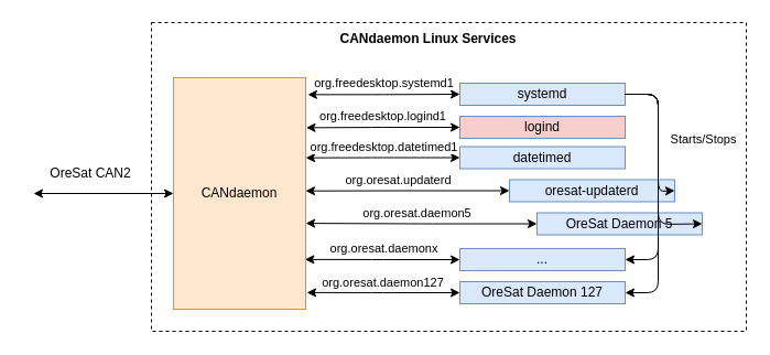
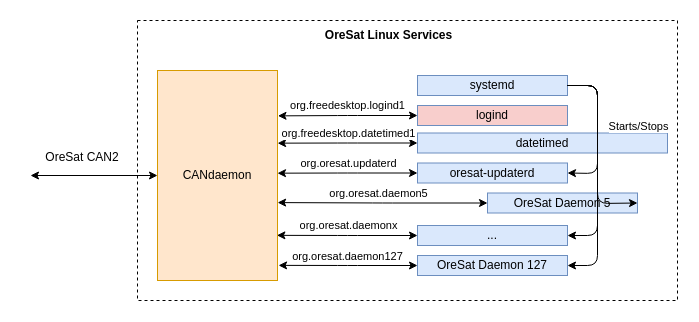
  <mxCell id="0" />
  <mxCell id="1" parent="0" />
  <mxCell id="2" value="" style="rounded=0;whiteSpace=wrap;html=1;dashed=1;" parent="1" vertex="1"><mxGeometry x="137" y="20" width="540" height="280" as="geometry" /></mxCell>
  <mxCell id="3" value="OreSat CAN2" style="text;html=1;strokeColor=none;fillColor=none;align=center;verticalAlign=middle;whiteSpace=wrap;rounded=0;" parent="1" vertex="1"><mxGeometry x="37" y="132.5" width="90" height="48" as="geometry" /></mxCell>
- <mxCell id="4" value="&lt;b&gt;CANdaemon Linux Services&lt;/b&gt;" style="text;html=1;strokeColor=none;fillColor=none;align=center;verticalAlign=middle;whiteSpace=wrap;rounded=0;dashed=1;" parent="1" vertex="1"><mxGeometry x="277" y="30" width="223" height="10" as="geometry" /></mxCell>
+ <mxCell id="4" value="&lt;b&gt;OreSat Linux Services&lt;/b&gt;" style="text;html=1;strokeColor=none;fillColor=none;align=center;verticalAlign=middle;whiteSpace=wrap;rounded=0;dashed=1;" parent="1" vertex="1"><mxGeometry x="277" y="30" width="223" height="10" as="geometry" /></mxCell>
  <mxCell id="5" value="systemd" style="rounded=0;whiteSpace=wrap;html=1;fillColor=#dae8fc;strokeColor=#6c8ebf;" parent="1" vertex="1"><mxGeometry x="417" y="75" width="150" height="20" as="geometry" /></mxCell>
  <mxCell id="6" value="" style="edgeStyle=orthogonalEdgeStyle;rounded=1;orthogonalLoop=1;jettySize=auto;html=1;startArrow=classic;startFill=1;strokeColor=#000000;entryX=1;entryY=0.489;entryDx=0;entryDy=0;entryPerimeter=0;" parent="1" source="8" target="26" edge="1"><mxGeometry relative="1" as="geometry"><mxPoint x="287" y="172.5" as="targetPoint" /></mxGeometry></mxCell>
  <mxCell id="7" value="org.oresat.updaterd" style="edgeLabel;html=1;align=center;verticalAlign=middle;resizable=0;points=[];" vertex="1" connectable="0" parent="6"><mxGeometry x="0.39" y="-1" relative="1" as="geometry"><mxPoint x="27.4" y="-9.21" as="offset" /></mxGeometry></mxCell>
- <mxCell id="8" value="oresat-updaterd" style="rounded=0;whiteSpace=wrap;html=1;fillColor=#dae8fc;strokeColor=#6c8ebf;" parent="1" vertex="1"><mxGeometry x="462" y="162.5" width="150" height="20" as="geometry" /></mxCell>
+ <mxCell id="8" value="oresat-updaterd" style="rounded=0;whiteSpace=wrap;html=1;fillColor=#dae8fc;strokeColor=#6c8ebf;" parent="1" vertex="1"><mxGeometry x="417" y="162.5" width="150" height="20" as="geometry" /></mxCell>
  <mxCell id="9" value="" style="edgeStyle=orthogonalEdgeStyle;rounded=1;orthogonalLoop=1;jettySize=auto;html=1;startArrow=classic;startFill=1;strokeColor=#000000;entryX=1.001;entryY=0.629;entryDx=0;entryDy=0;entryPerimeter=0;" parent="1" source="11" target="26" edge="1"><mxGeometry relative="1" as="geometry"><mxPoint x="287" y="172.5" as="targetPoint" /></mxGeometry></mxCell>
  <mxCell id="10" value="org.oresat.daemon5" style="edgeLabel;html=1;align=center;verticalAlign=middle;resizable=0;points=[];" vertex="1" connectable="0" parent="9"><mxGeometry x="0.135" relative="1" as="geometry"><mxPoint x="9.2" y="-9.62" as="offset" /></mxGeometry></mxCell>
  <mxCell id="11" value="OreSat Daemon 5" style="rounded=0;whiteSpace=wrap;html=1;fillColor=#dae8fc;strokeColor=#6c8ebf;" parent="1" vertex="1"><mxGeometry x="487" y="192.5" width="150" height="20" as="geometry" /></mxCell>
  <mxCell id="12" value="" style="edgeStyle=orthogonalEdgeStyle;rounded=1;orthogonalLoop=1;jettySize=auto;html=1;startArrow=classic;startFill=1;strokeColor=#000000;entryX=1.009;entryY=0.928;entryDx=0;entryDy=0;entryPerimeter=0;" parent="1" source="14" target="26" edge="1"><mxGeometry relative="1" as="geometry"><mxPoint x="287" y="172.5" as="targetPoint" /></mxGeometry></mxCell>
  <mxCell id="13" value="org.oresat.daemon127" style="edgeLabel;html=1;align=center;verticalAlign=middle;resizable=0;points=[];" vertex="1" connectable="0" parent="12"><mxGeometry x="0.008" y="-13" relative="1" as="geometry"><mxPoint x="-0.63" y="3.18" as="offset" /></mxGeometry></mxCell>
  <mxCell id="14" value="OreSat Daemon 127" style="rounded=0;whiteSpace=wrap;html=1;fillColor=#dae8fc;strokeColor=#6c8ebf;" parent="1" vertex="1"><mxGeometry x="417" y="255" width="150" height="20" as="geometry" /></mxCell>
  <mxCell id="15" value="" style="edgeStyle=orthogonalEdgeStyle;rounded=1;orthogonalLoop=1;jettySize=auto;html=1;startArrow=classic;startFill=1;strokeColor=#000000;entryX=1.001;entryY=0.346;entryDx=0;entryDy=0;entryPerimeter=0;" parent="1" source="17" target="26" edge="1"><mxGeometry relative="1" as="geometry"><mxPoint x="287" y="172.5" as="targetPoint" /></mxGeometry></mxCell>
  <mxCell id="16" value="org.freedesktop.datetimed1" style="edgeLabel;html=1;align=center;verticalAlign=middle;resizable=0;points=[];" vertex="1" connectable="0" parent="15"><mxGeometry x="0.163" relative="1" as="geometry"><mxPoint x="11.35" y="-10.21" as="offset" /></mxGeometry></mxCell>
- <mxCell id="17" value="datetimed" style="rounded=0;whiteSpace=wrap;html=1;fillColor=#dae8fc;strokeColor=#6c8ebf;" parent="1" vertex="1"><mxGeometry x="417" y="132.5" width="150" height="20" as="geometry" /></mxCell>
+ <mxCell id="17" value="datetimed" style="rounded=0;whiteSpace=wrap;html=1;fillColor=#dae8fc;strokeColor=#6c8ebf;" parent="1" vertex="1"><mxGeometry x="417" y="132.5" width="250" height="20" as="geometry" /></mxCell>
  <mxCell id="18" value="" style="edgeStyle=orthogonalEdgeStyle;rounded=1;orthogonalLoop=1;jettySize=auto;html=1;startArrow=classic;startFill=1;strokeColor=#000000;entryX=0.995;entryY=0.785;entryDx=0;entryDy=0;entryPerimeter=0;" parent="1" source="20" target="26" edge="1"><mxGeometry relative="1" as="geometry"><mxPoint x="287" y="172.5" as="targetPoint" /></mxGeometry></mxCell>
  <mxCell id="19" value="org.oresat.daemonx" style="edgeLabel;html=1;align=center;verticalAlign=middle;resizable=0;points=[];" vertex="1" connectable="0" parent="18"><mxGeometry x="0.214" y="-1" relative="1" as="geometry"><mxPoint x="15.35" y="-8.91" as="offset" /></mxGeometry></mxCell>
  <mxCell id="20" value="..." style="rounded=0;whiteSpace=wrap;html=1;fillColor=#dae8fc;strokeColor=#6c8ebf;" parent="1" vertex="1"><mxGeometry x="417" y="225" width="150" height="20" as="geometry" /></mxCell>
  <mxCell id="21" value="" style="edgeStyle=orthogonalEdgeStyle;rounded=1;orthogonalLoop=1;jettySize=auto;html=1;startArrow=classic;startFill=1;strokeColor=#000000;entryX=1.004;entryY=0.216;entryDx=0;entryDy=0;entryPerimeter=0;" parent="1" source="23" target="26" edge="1"><mxGeometry relative="1" as="geometry"><mxPoint x="287" y="172.5" as="targetPoint" /></mxGeometry></mxCell>
  <mxCell id="22" value="org.freedesktop.logind1" style="edgeLabel;html=1;align=center;verticalAlign=middle;resizable=0;points=[];" vertex="1" connectable="0" parent="21"><mxGeometry x="0.612" y="2" relative="1" as="geometry"><mxPoint x="42.4" y="-12.38" as="offset" /></mxGeometry></mxCell>
  <mxCell id="23" value="logind" style="rounded=0;whiteSpace=wrap;html=1;fillColor=#f8cecc;strokeColor=#6c8ebf;" parent="1" vertex="1"><mxGeometry x="417" y="105" width="150" height="20" as="geometry" /></mxCell>
- <mxCell id="24" value="" style="edgeStyle=orthogonalEdgeStyle;rounded=1;orthogonalLoop=1;jettySize=auto;html=1;startArrow=classic;startFill=1;strokeColor=#000000;entryX=0;entryY=0.5;entryDx=0;entryDy=0;exitX=1.016;exitY=0.073;exitDx=0;exitDy=0;exitPerimeter=0;" parent="1" source="26" target="5" edge="1"><mxGeometry relative="1" as="geometry"><mxPoint x="367" y="172.5" as="targetPoint" /><mxPoint x="287" y="172.5" as="sourcePoint" /></mxGeometry></mxCell>
- <mxCell id="25" value="org.freedesktop.systemd1" style="edgeLabel;html=1;align=center;verticalAlign=middle;resizable=0;points=[];" vertex="1" connectable="0" parent="24"><mxGeometry x="-0.236" y="-1" relative="1" as="geometry"><mxPoint x="15.28" y="-11.32" as="offset" /></mxGeometry></mxCell>
  <mxCell id="26" value="CANdaemon" style="rounded=0;whiteSpace=wrap;html=1;fillColor=#ffe6cc;strokeColor=#d79b00;" vertex="1" parent="1"><mxGeometry x="157" y="70" width="120" height="210" as="geometry" /></mxCell>
  <mxCell id="27" value="" style="rounded=0;whiteSpace=wrap;html=1;strokeColor=none;" vertex="1" parent="1"><mxGeometry x="20" y="146.25" width="10" height="57.5" as="geometry" /></mxCell>
  <mxCell id="28" value="" style="endArrow=classic;startArrow=classic;html=1;exitX=1;exitY=0.5;exitDx=0;exitDy=0;entryX=0;entryY=0.5;entryDx=0;entryDy=0;" edge="1" parent="1" source="27" target="26"><mxGeometry width="50" height="50" relative="1" as="geometry"><mxPoint x="127" y="210" as="sourcePoint" /><mxPoint x="177" y="160" as="targetPoint" /></mxGeometry></mxCell>
  <mxCell id="29" value="" style="endArrow=classic;html=1;exitX=1;exitY=0.5;exitDx=0;exitDy=0;entryX=1;entryY=0.5;entryDx=0;entryDy=0;" edge="1" parent="1" source="5" target="8"><mxGeometry width="50" height="50" relative="1" as="geometry"><mxPoint x="457" y="390" as="sourcePoint" /><mxPoint x="737" y="85" as="targetPoint" /><Array as="points"><mxPoint x="597" y="85" /><mxPoint x="597" y="173" /></Array></mxGeometry></mxCell>
  <mxCell id="30" value="" style="endArrow=classic;html=1;exitX=1;exitY=0.5;exitDx=0;exitDy=0;entryX=1;entryY=0.5;entryDx=0;entryDy=0;" edge="1" parent="1" source="5" target="11"><mxGeometry width="50" height="50" relative="1" as="geometry"><mxPoint x="437" y="230" as="sourcePoint" /><mxPoint x="487" y="180" as="targetPoint" /><Array as="points"><mxPoint x="597" y="85" /><mxPoint x="597" y="203" /></Array></mxGeometry></mxCell>
  <mxCell id="31" value="" style="endArrow=classic;html=1;exitX=1;exitY=0.5;exitDx=0;exitDy=0;entryX=1;entryY=0.5;entryDx=0;entryDy=0;" edge="1" parent="1" source="5" target="20"><mxGeometry width="50" height="50" relative="1" as="geometry"><mxPoint x="437" y="230" as="sourcePoint" /><mxPoint x="487" y="180" as="targetPoint" /><Array as="points"><mxPoint x="597" y="85" /><mxPoint x="597" y="235" /></Array></mxGeometry></mxCell>
  <mxCell id="32" value="" style="endArrow=classic;html=1;exitX=1;exitY=0.5;exitDx=0;exitDy=0;entryX=1;entryY=0.5;entryDx=0;entryDy=0;" edge="1" parent="1" source="5" target="14"><mxGeometry width="50" height="50" relative="1" as="geometry"><mxPoint x="437" y="230" as="sourcePoint" /><mxPoint x="487" y="180" as="targetPoint" /><Array as="points"><mxPoint x="597" y="85" /><mxPoint x="597" y="265" /></Array></mxGeometry></mxCell>
  <mxCell id="33" value="Starts/Stops" style="edgeLabel;html=1;align=center;verticalAlign=middle;resizable=0;points=[];" vertex="1" connectable="0" parent="32"><mxGeometry x="-0.295" relative="1" as="geometry"><mxPoint x="40" y="-14.8" as="offset" /></mxGeometry></mxCell>
